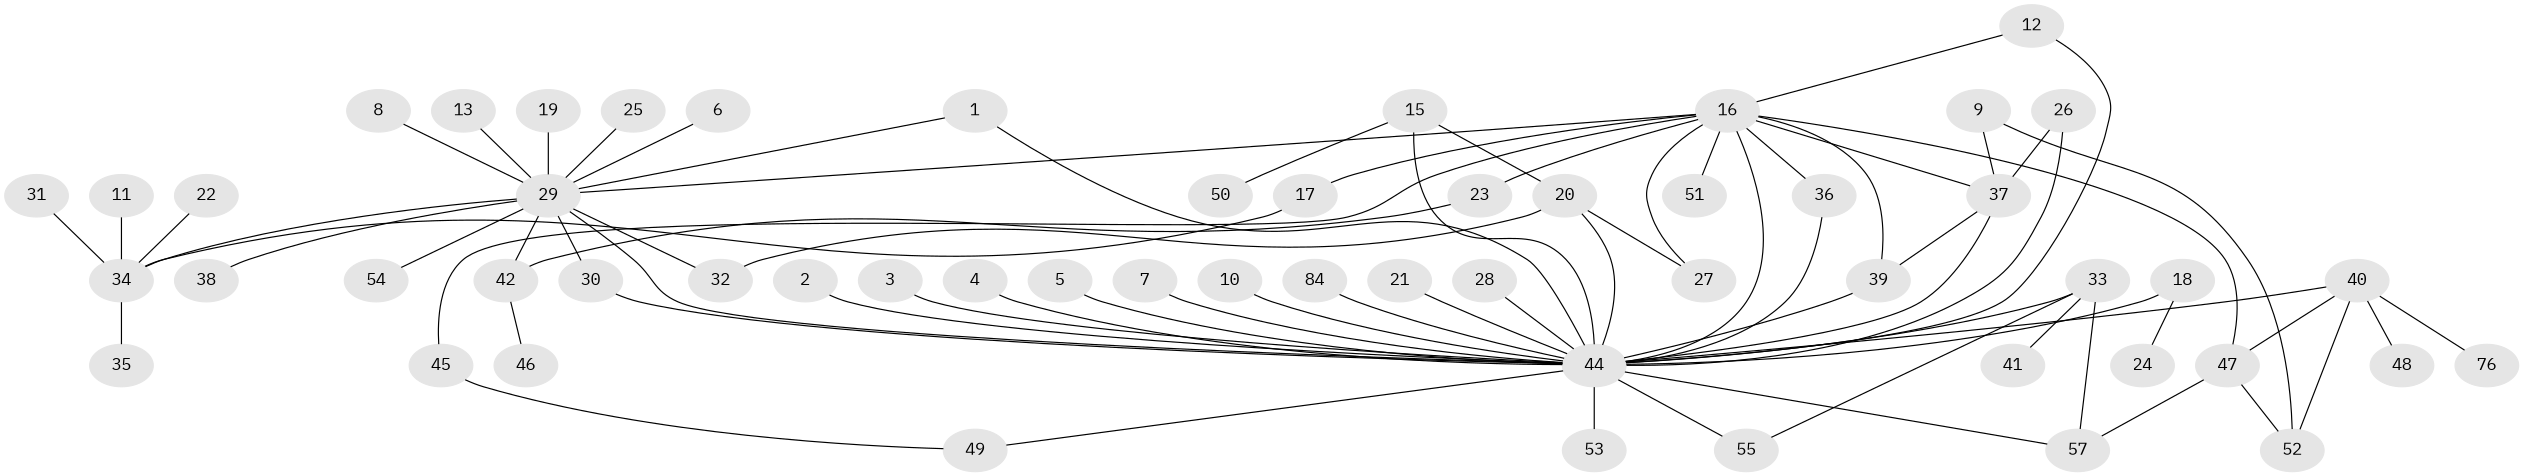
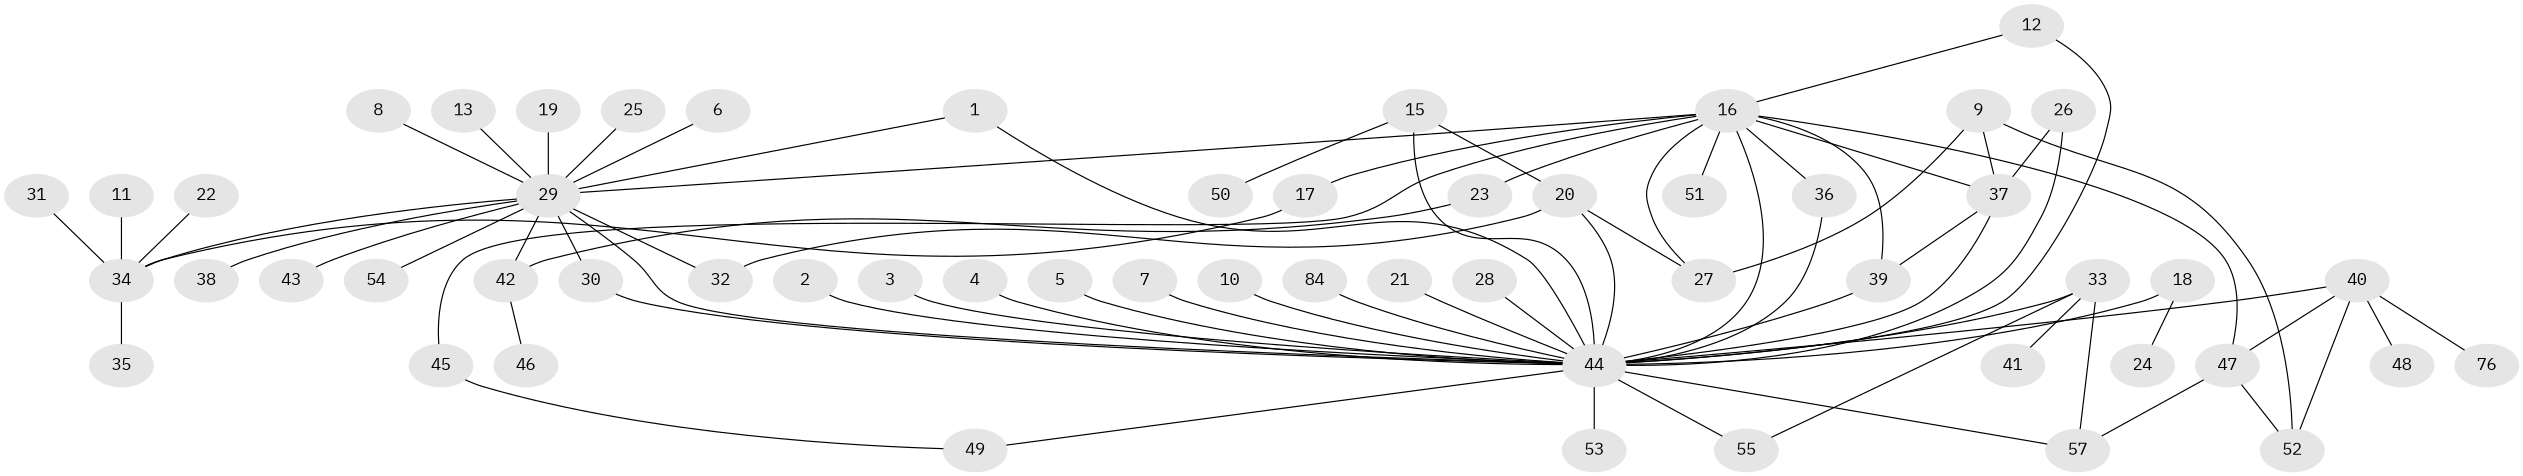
  graph {
    fontname="IBM Plex Mono"
    node [color=gray90 fontname="IBM Plex Mono" style=filled]
    edge [fontname="IBM Plex Mono" weight=1.0]
    1
    29
    44
    34
    32
    42
    30
    38
+   43
    54
    55
    57
    49
    53
    2
    3
    4
    5
    6
    7
    8
    9
    27
    37
    52
    39
    10
    11
    35
    12
    16
    17
    23
    36
    45
    47
    51
    13
    n39 [label=84]
    15
    20
    50
    18
    24
    19
    21
    22
    46
    25
    26
    28
    31
    33
    41
    40
    48
    n57 [label=76]
    1 -- 29
    1 -- 44
    29 -- 44
    29 -- 34
    29 -- 32
    29 -- 42
    29 -- 30
    29 -- 38
+   29 -- 43
    29 -- 54
    44 -- 55
    44 -- 57
    44 -- 49
    44 -- 53
    34 -- 35
    42 -- 46
    30 -- 44
    2 -- 44
    3 -- 44
    4 -- 44
    5 -- 44
    6 -- 29
    7 -- 44
    8 -- 29
+   9 -- 27
    9 -- 37
    9 -- 52
    37 -- 44
    37 -- 39
    39 -- 44
    10 -- 44
    11 -- 34
    12 -- 44
    12 -- 16
    16 -- 29
    16 -- 44
    16 -- 27
    16 -- 37
    16 -- 39
    16 -- 17
    16 -- 23
    16 -- 36
    16 -- 45
    16 -- 47
    16 -- 51
    17 -- 34
    23 -- 42
    36 -- 44
    45 -- 49
    47 -- 57
    47 -- 52
    13 -- 29
    n39 -- 44
    15 -- 44
    15 -- 20
    15 -- 50
    20 -- 44
    20 -- 32
    20 -- 27
    18 -- 44
    18 -- 24
    19 -- 29
    21 -- 44
    22 -- 34
    25 -- 29
    26 -- 44
    26 -- 37
    28 -- 44
    31 -- 34
    33 -- 44
    33 -- 55
    33 -- 57
    33 -- 41
    40 -- 44 [weight=2.0]
    40 -- 52
    40 -- 47
    40 -- 48
    40 -- n57
  }
